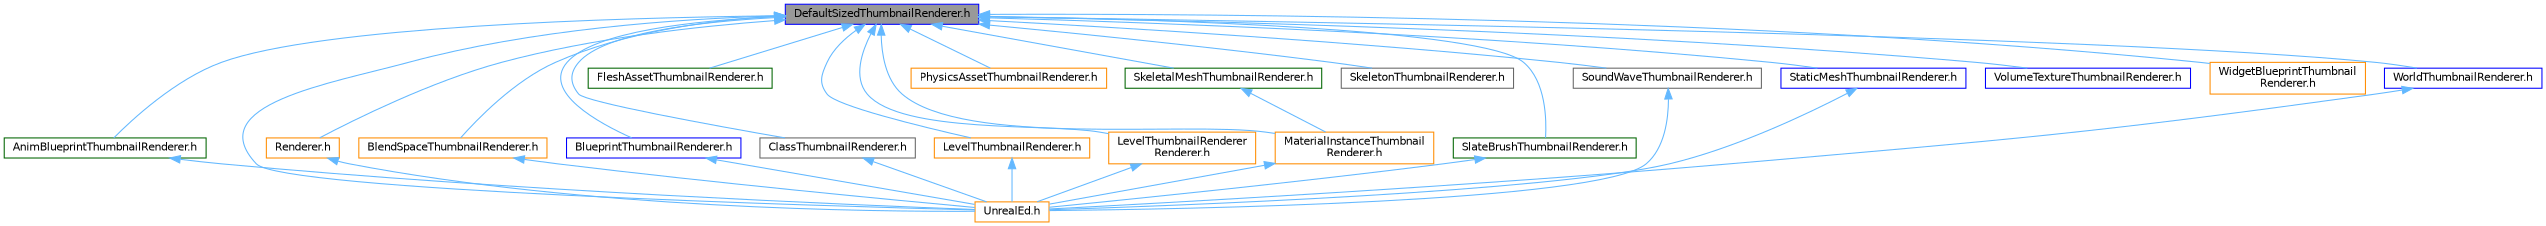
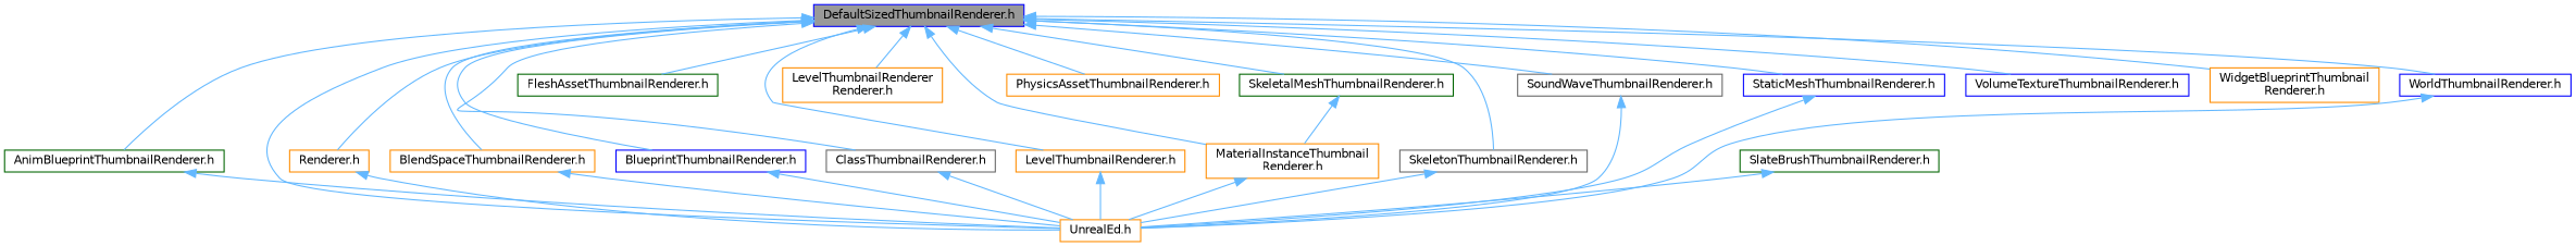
  digraph {
    node [color=darkorange fillcolor=white fontname=Helvetica fontsize=10 shape=box style=filled]
    edge [color=steelblue1 dir=back fontname=Helvetica fontsize=10 labelfontname=Helvetica labelfontsize=10 style=solid]
    n1 [color=blue fillcolor=grey60 fontcolor=black height=0.2 label="DefaultSizedThumbnailRenderer.h" width=0.4]
    n2 [color=darkgreen height=0.2 label="AnimBlueprintThumbnailRenderer.h" width=0.4]
    n3 [height=0.2 label="UnrealEd.h" width=0.4]
    n4 [height=0.2 label="Renderer.h" width=0.4]
    n5 [height=0.2 label="BlendSpaceThumbnailRenderer.h" width=0.4]
    n6 [color=blue height=0.2 label="BlueprintThumbnailRenderer.h" width=0.4]
    n7 [color=gray40 height=0.2 label="ClassThumbnailRenderer.h" width=0.4]
    n8 [color=darkgreen height=0.2 label="FleshAssetThumbnailRenderer.h" width=0.4]
    n9 [height=0.2 label="LevelThumbnailRenderer.h" width=0.4]
    n10 [height=0.2 label="LevelThumbnailRenderer\lRenderer.h" width=0.4]
    n11 [height=0.2 label="MaterialInstanceThumbnail\lRenderer.h" width=0.4]
    n12 [height=0.2 label="PhysicsAssetThumbnailRenderer.h" width=0.4]
    n13 [color=darkgreen height=0.2 label="SkeletalMeshThumbnailRenderer.h" width=0.4]
    n14 [color=gray40 height=0.2 label="SkeletonThumbnailRenderer.h" width=0.4]
    n15 [color=darkgreen height=0.2 label="SlateBrushThumbnailRenderer.h" width=0.4]
    n16 [color=gray40 height=0.2 label="SoundWaveThumbnailRenderer.h" width=0.4]
    n17 [color=blue height=0.2 label="StaticMeshThumbnailRenderer.h" width=0.4]
    n18 [color=blue height=0.2 label="VolumeTextureThumbnailRenderer.h" width=0.4]
    n19 [height=0.2 label="WidgetBlueprintThumbnail\lRenderer.h" width=0.4]
    n20 [color=blue height=0.2 label="WorldThumbnailRenderer.h" width=0.4]
    n1 -> n2
    n1 -> n3
    n1 -> n4
    n1 -> n5
    n1 -> n6
    n1 -> n7
    n1 -> n8
    n1 -> n9
    n1 -> n10
    n1 -> n11
    n1 -> n12
    n1 -> n13
    n1 -> n14
-   n1 -> n15
    n1 -> n16
    n1 -> n17
    n1 -> n18
    n1 -> n19
    n1 -> n20
    n2 -> n3
    n4 -> n3
    n5 -> n3
    n6 -> n3
    n7 -> n3
    n9 -> n3
-   n10 -> n3
+   n14 -> n3
    n11 -> n3
    n13 -> n11
    n15 -> n3
    n16 -> n3
    n17 -> n3
    n20 -> n3
  }
